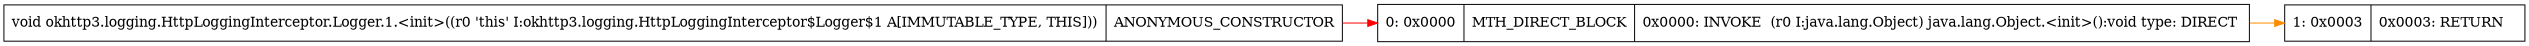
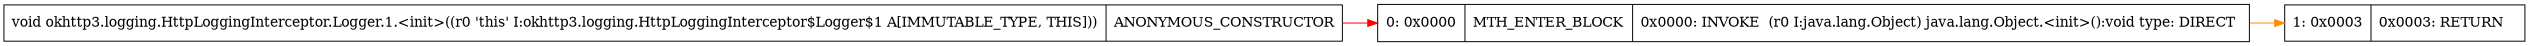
  digraph {
    rankdir=LR
    node [shape=record]
-   n1 [label="{0\:\ 0x0000|MTH_DIRECT_BLOCK\l|0x0000: INVOKE  (r0 I:java.lang.Object) java.lang.Object.\<init\>():void type: DIRECT \l}"]
+   n1 [label="{0\:\ 0x0000|MTH_ENTER_BLOCK\l|0x0000: INVOKE  (r0 I:java.lang.Object) java.lang.Object.\<init\>():void type: DIRECT \l}"]
    n2 [label="{1\:\ 0x0003|0x0003: RETURN   \l}"]
    n3 [label="{void okhttp3.logging.HttpLoggingInterceptor.Logger.1.\<init\>((r0 'this' I:okhttp3.logging.HttpLoggingInterceptor$Logger$1 A[IMMUTABLE_TYPE, THIS]))  | ANONYMOUS_CONSTRUCTOR\l}"]
    n1 -> n2 [color=darkorange]
    n3 -> n1 [color=red]
  }
